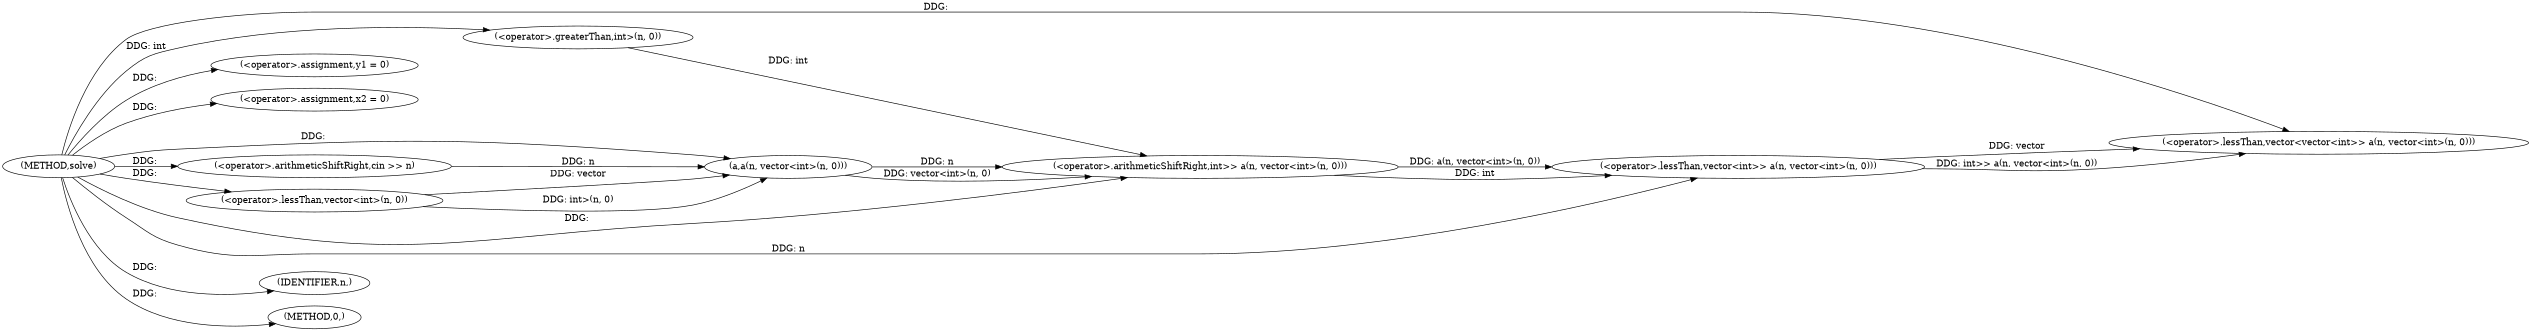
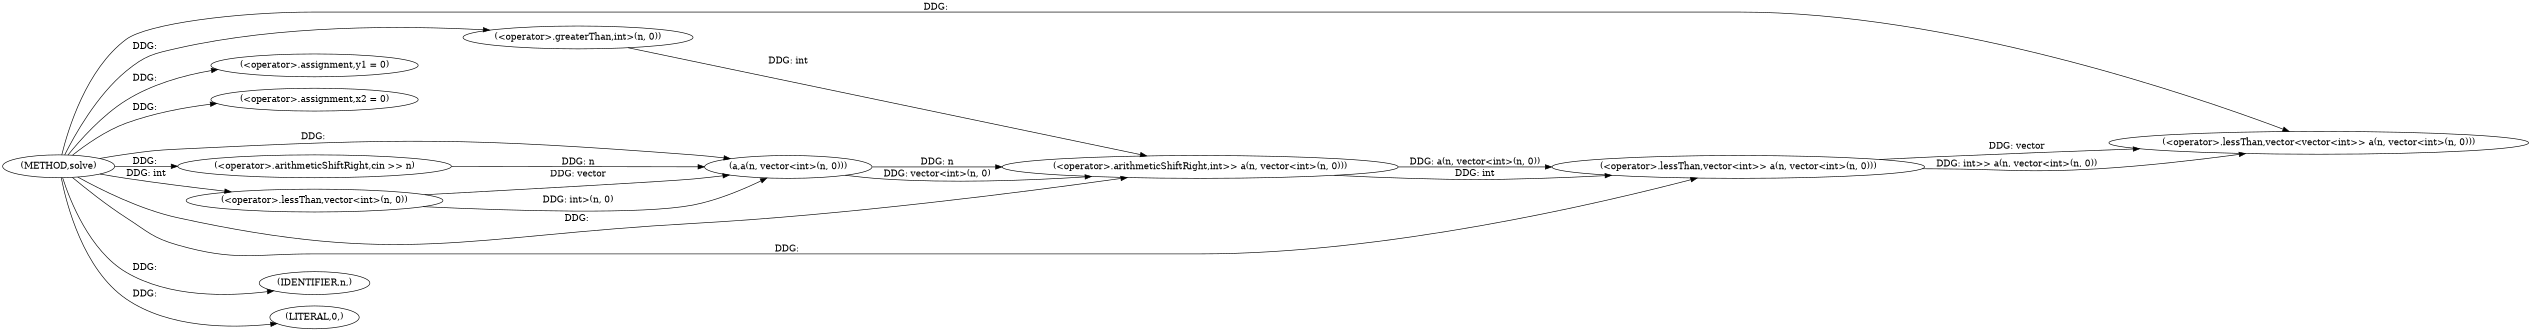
  digraph {
    rankdir=LR
    n1 [label="(METHOD,solve)"]
    n2 [label="(<operator>.arithmeticShiftRight,cin >> n)"]
    n3 [label="(<operator>.lessThan,vector<vector<int>> a(n, vector<int>(n, 0)))"]
    n4 [label="(<operator>.assignment,y1 = 0)"]
    n5 [label="(<operator>.assignment,x2 = 0)"]
    n6 [label="(<operator>.lessThan,vector<int>> a(n, vector<int>(n, 0)))"]
    n7 [label="(<operator>.arithmeticShiftRight,int>> a(n, vector<int>(n, 0)))"]
    n8 [label="(a,a(n, vector<int>(n, 0)))"]
    n9 [label="(<operator>.lessThan,vector<int>(n, 0))"]
    n10 [label="(<operator>.greaterThan,int>(n, 0))"]
    n11 [label="(IDENTIFIER,n,)"]
-   n12 [label="(METHOD,0,)"]
+   n12 [label="(LITERAL,0,)"]
    n1 -> n2 [label="DDG: "]
    n1 -> n3 [label="DDG: "]
    n1 -> n4 [label="DDG: "]
    n1 -> n5 [label="DDG: "]
-   n1 -> n6 [label="DDG: n"]
+   n1 -> n6 [label="DDG: "]
    n1 -> n7 [label="DDG: "]
    n1 -> n8 [label="DDG: "]
-   n1 -> n9 [label="DDG: "]
-   n1 -> n10 [label="DDG: int"]
+   n1 -> n9 [label="DDG: int"]
+   n1 -> n10 [label="DDG: "]
    n1 -> n11 [label="DDG: "]
    n1 -> n12 [label="DDG: "]
    n2 -> n8 [label="DDG: n"]
    n6 -> n3 [label="DDG: vector"]
    n6 -> n3 [label="DDG: int>> a(n, vector<int>(n, 0))"]
    n7 -> n6 [label="DDG: int"]
    n7 -> n6 [label="DDG: a(n, vector<int>(n, 0))"]
    n8 -> n7 [label="DDG: n"]
    n8 -> n7 [label="DDG: vector<int>(n, 0)"]
    n9 -> n8 [label="DDG: vector"]
    n9 -> n8 [label="DDG: int>(n, 0)"]
    n10 -> n7 [label="DDG: int"]
  }
